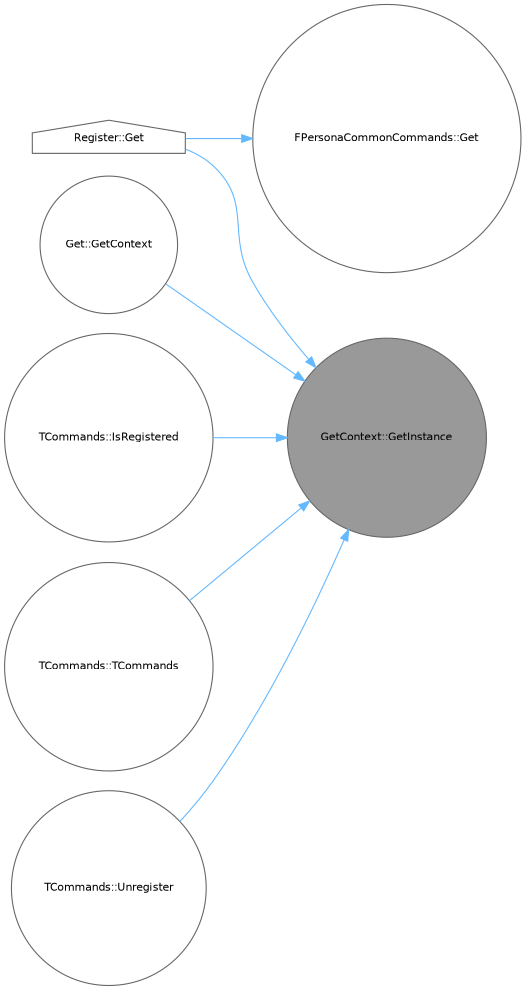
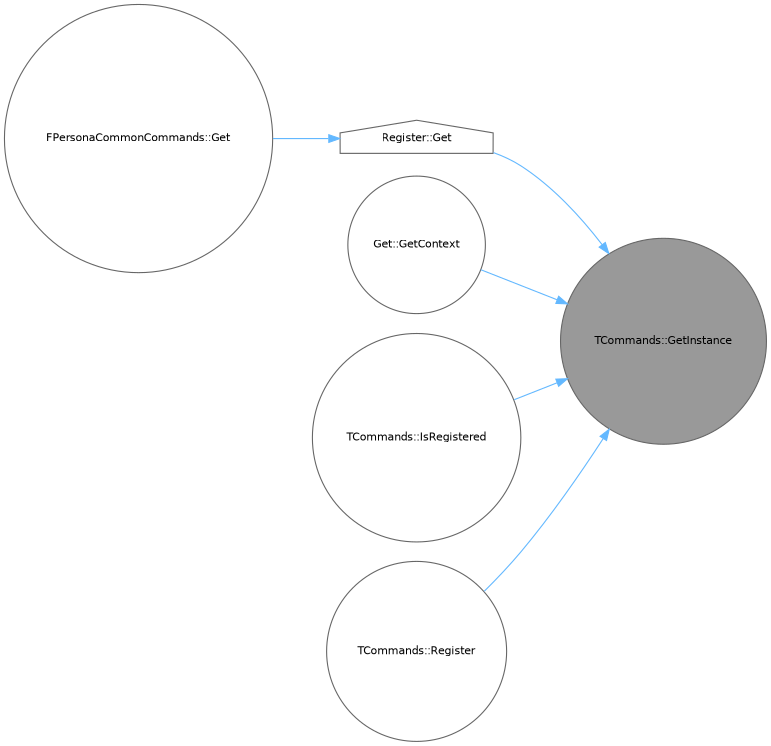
  digraph {
    rankdir=RL
    node [color=grey40 fillcolor=white fontname=Helvetica fontsize=10 shape=circle style=filled]
    edge [color=steelblue1 dir=back fontname=Helvetica fontsize=10 labelfontname=Helvetica labelfontsize=10 style=solid]
-   n1 [color=gray40 fillcolor=grey60 fontcolor=black height=0.2 label="GetContext::GetInstance" width=0.4]
+   n1 [color=gray40 fillcolor=grey60 fontcolor=black height=0.2 label="TCommands::GetInstance" width=0.4]
    n2 [height=0.2 label="Register::Get" shape=house width=0.4]
    n3 [height=0.2 label="Get::GetContext" width=0.4]
    n4 [height=0.2 label="TCommands::IsRegistered" width=0.4]
-   n5 [height=0.2 label="TCommands::TCommands" width=0.4]
-   n6 [height=0.2 label="TCommands::Unregister" width=0.4]
+   n5 [height=0.2 label="TCommands::Register" width=0.4]
    n7 [height=0.2 label="FPersonaCommonCommands::Get" width=0.4]
    n1 -> n2
    n1 -> n3
    n1 -> n4
    n1 -> n5
-   n1 -> n6
-   n7 -> n2
+   n2 -> n7
  }
